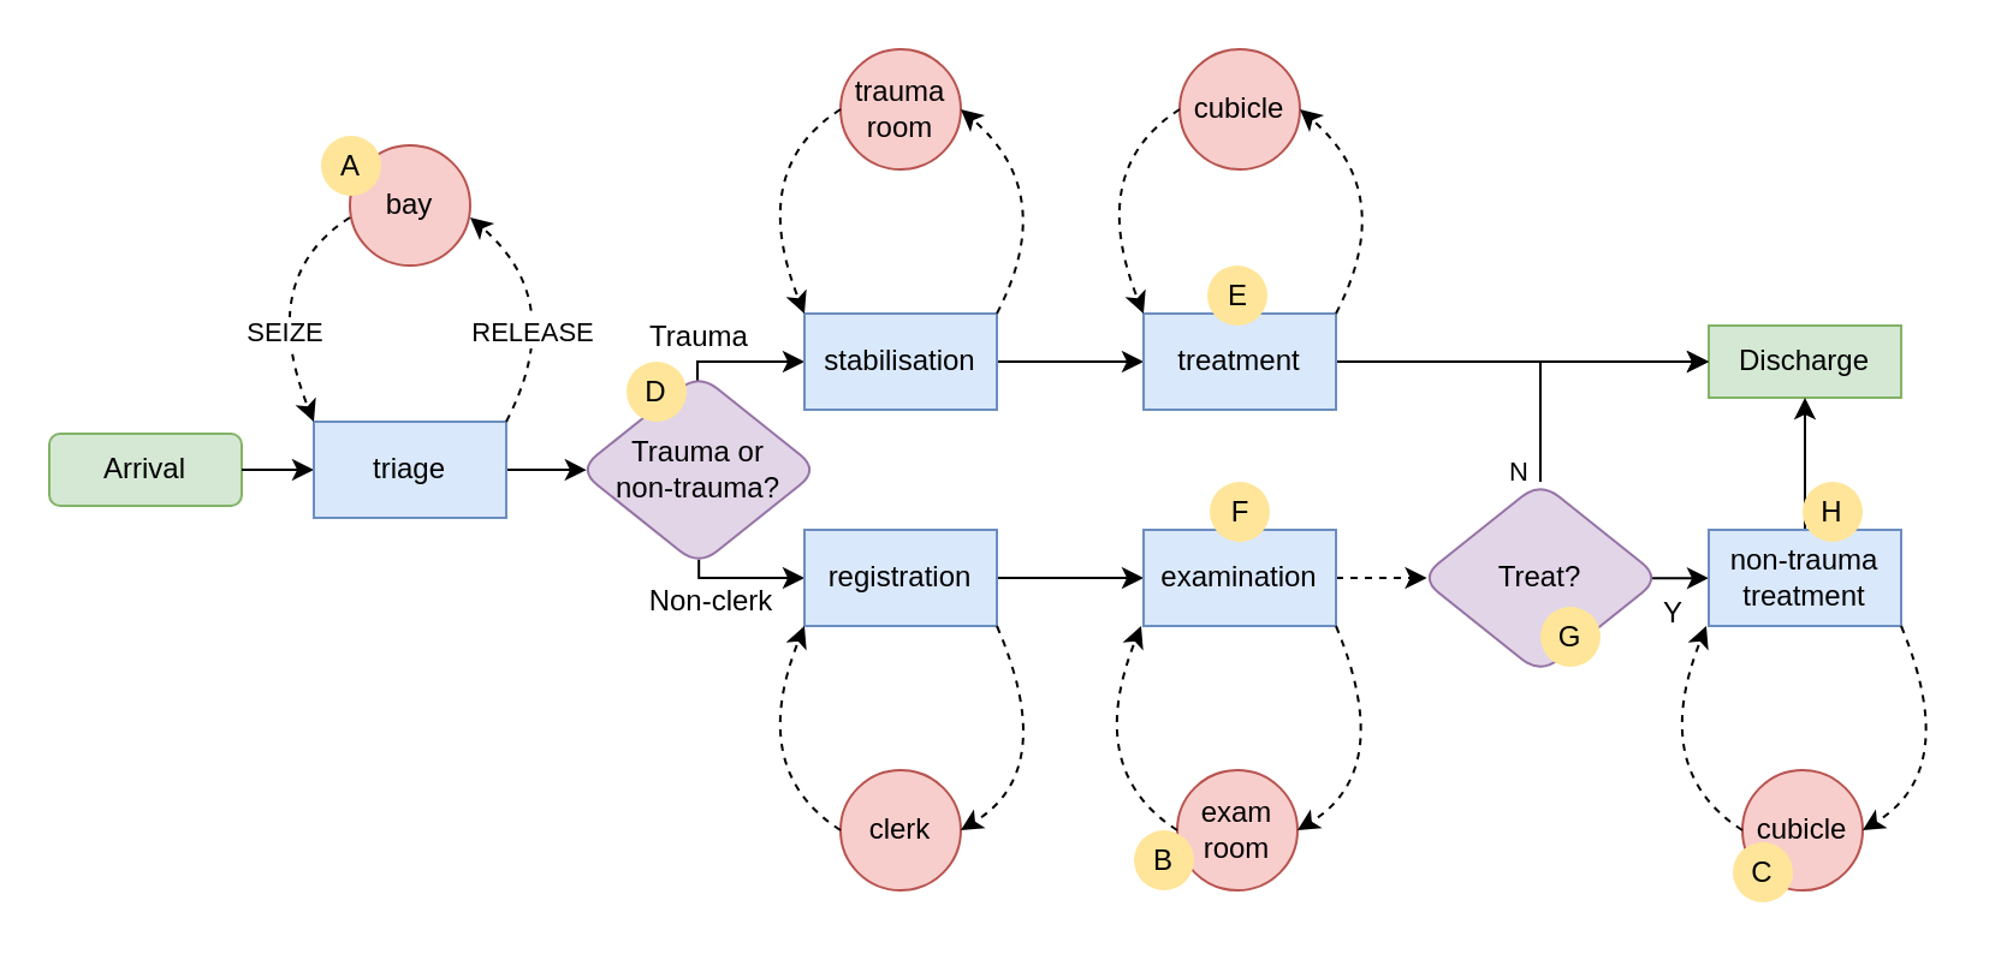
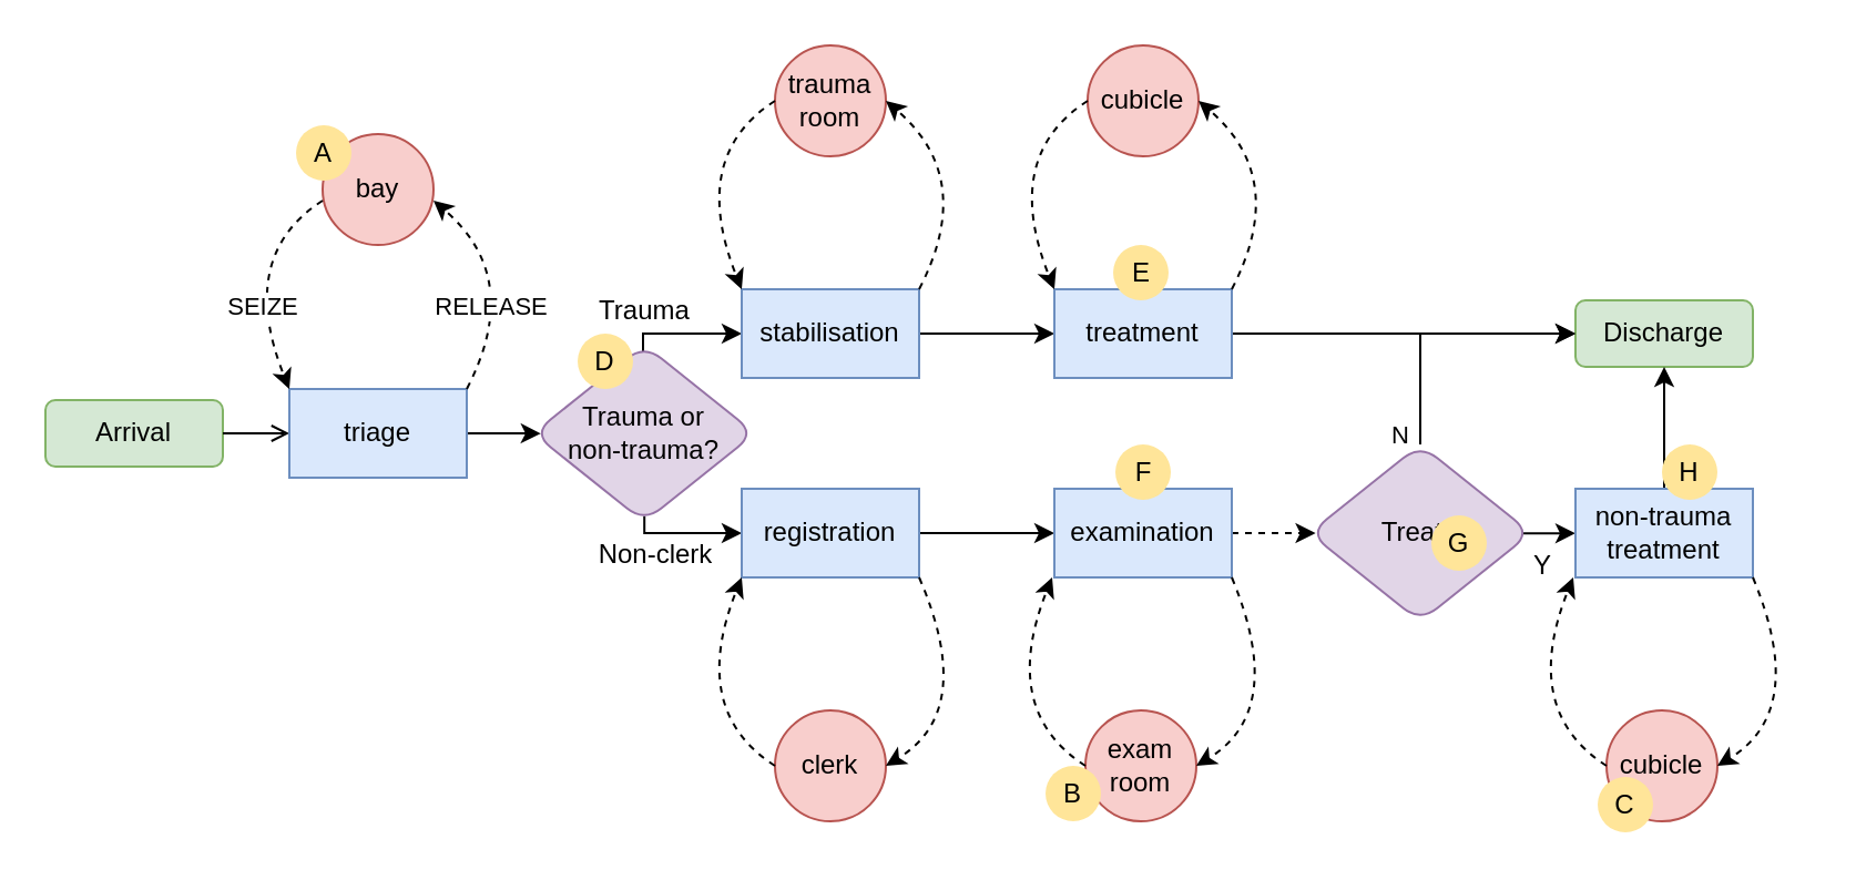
  <mxCell id="0" />
  <mxCell id="1" parent="0" />
  <mxCell id="2" value="" style="edgeStyle=orthogonalEdgeStyle;rounded=0;orthogonalLoop=1;jettySize=auto;html=1;entryX=0.034;entryY=0.501;entryDx=0;entryDy=0;entryPerimeter=0;" parent="1" source="13" target="6" edge="1"><mxGeometry relative="1" as="geometry" /></mxCell>
  <mxCell id="3" value="Arrival" style="rounded=1;whiteSpace=wrap;html=1;fillColor=#d5e8d4;strokeColor=#82b366;" parent="1" vertex="1"><mxGeometry x="20" y="180" width="80" height="30" as="geometry" /></mxCell>
  <mxCell id="4" style="edgeStyle=orthogonalEdgeStyle;rounded=0;orthogonalLoop=1;jettySize=auto;html=1;exitX=0.495;exitY=0.053;exitDx=0;exitDy=0;entryX=0;entryY=0.5;entryDx=0;entryDy=0;exitPerimeter=0;" parent="1" source="6" target="8" edge="1"><mxGeometry relative="1" as="geometry"><Array as="points"><mxPoint x="289" y="150" /></Array></mxGeometry></mxCell>
  <mxCell id="5" style="edgeStyle=orthogonalEdgeStyle;rounded=0;orthogonalLoop=1;jettySize=auto;html=1;exitX=0.501;exitY=0.967;exitDx=0;exitDy=0;entryX=0;entryY=0.5;entryDx=0;entryDy=0;exitPerimeter=0;" parent="1" source="6" target="15" edge="1"><mxGeometry relative="1" as="geometry"><Array as="points"><mxPoint x="290" y="240" /></Array></mxGeometry></mxCell>
  <mxCell id="6" value="&lt;div&gt;Trauma or &lt;br&gt;&lt;/div&gt;&lt;div&gt;non-trauma?&lt;br&gt;&lt;/div&gt;" style="rhombus;whiteSpace=wrap;html=1;rounded=1;fillColor=#e1d5e7;strokeColor=#9673a6;" parent="1" vertex="1"><mxGeometry x="240" y="155" width="100" height="80" as="geometry" /></mxCell>
  <mxCell id="7" style="edgeStyle=orthogonalEdgeStyle;rounded=0;orthogonalLoop=1;jettySize=auto;html=1;exitX=1;exitY=0.5;exitDx=0;exitDy=0;" parent="1" source="8" target="11" edge="1"><mxGeometry relative="1" as="geometry" /></mxCell>
  <mxCell id="8" value="stabilisation" style="rounded=0;whiteSpace=wrap;html=1;fillColor=#dae8fc;strokeColor=#6c8ebf;" parent="1" vertex="1"><mxGeometry x="334" y="130" width="80" height="40" as="geometry" /></mxCell>
- <mxCell id="9" value="Discharge" style="whiteSpace=wrap;html=1;fillColor=#d5e8d4;strokeColor=#82b366;rounded=0;" parent="1" vertex="1"><mxGeometry x="710" y="135" width="80" height="30" as="geometry" /></mxCell>
+ <mxCell id="9" value="Discharge" style="rounded=1;whiteSpace=wrap;html=1;fillColor=#d5e8d4;strokeColor=#82b366;" parent="1" vertex="1"><mxGeometry x="710" y="135" width="80" height="30" as="geometry" /></mxCell>
  <mxCell id="10" style="edgeStyle=orthogonalEdgeStyle;rounded=0;orthogonalLoop=1;jettySize=auto;html=1;exitX=1;exitY=0.5;exitDx=0;exitDy=0;entryX=0;entryY=0.5;entryDx=0;entryDy=0;" parent="1" source="11" target="9" edge="1"><mxGeometry relative="1" as="geometry" /></mxCell>
  <mxCell id="11" value="treatment" style="rounded=0;whiteSpace=wrap;html=1;fillColor=#dae8fc;strokeColor=#6c8ebf;" parent="1" vertex="1"><mxGeometry x="475" y="130" width="80" height="40" as="geometry" /></mxCell>
- <mxCell id="12" value="" style="edgeStyle=orthogonalEdgeStyle;rounded=0;orthogonalLoop=1;jettySize=auto;html=1;" parent="1" source="3" target="13" edge="1"><mxGeometry relative="1" as="geometry"><mxPoint x="100" y="195" as="sourcePoint" /><mxPoint x="240" y="195" as="targetPoint" /></mxGeometry></mxCell>
+ <mxCell id="12" value="" style="edgeStyle=orthogonalEdgeStyle;rounded=0;orthogonalLoop=1;jettySize=auto;html=1;endArrow=open;" parent="1" source="3" target="13" edge="1"><mxGeometry relative="1" as="geometry"><mxPoint x="100" y="195" as="sourcePoint" /><mxPoint x="240" y="195" as="targetPoint" /></mxGeometry></mxCell>
  <mxCell id="13" value="triage" style="rounded=0;whiteSpace=wrap;html=1;fillColor=#dae8fc;strokeColor=#6c8ebf;" parent="1" vertex="1"><mxGeometry x="130" y="175" width="80" height="40" as="geometry" /></mxCell>
  <mxCell id="14" style="edgeStyle=orthogonalEdgeStyle;rounded=0;orthogonalLoop=1;jettySize=auto;html=1;exitX=1;exitY=0.5;exitDx=0;exitDy=0;entryX=0;entryY=0.5;entryDx=0;entryDy=0;" parent="1" source="15" target="17" edge="1"><mxGeometry relative="1" as="geometry" /></mxCell>
  <mxCell id="15" value="registration" style="rounded=0;whiteSpace=wrap;html=1;fillColor=#dae8fc;strokeColor=#6c8ebf;" parent="1" vertex="1"><mxGeometry x="334" y="220" width="80" height="40" as="geometry" /></mxCell>
  <mxCell id="16" style="edgeStyle=orthogonalEdgeStyle;rounded=0;orthogonalLoop=1;jettySize=auto;html=1;exitX=1;exitY=0.5;exitDx=0;exitDy=0;entryX=0.028;entryY=0.498;entryDx=0;entryDy=0;entryPerimeter=0;dashed=1;" parent="1" source="17" target="21" edge="1"><mxGeometry relative="1" as="geometry" /></mxCell>
  <mxCell id="17" value="examination" style="rounded=0;whiteSpace=wrap;html=1;fillColor=#dae8fc;strokeColor=#6c8ebf;" parent="1" vertex="1"><mxGeometry x="475" y="220" width="80" height="40" as="geometry" /></mxCell>
  <mxCell id="18" style="edgeStyle=orthogonalEdgeStyle;rounded=0;orthogonalLoop=1;jettySize=auto;html=1;exitX=0.215;exitY=0.004;exitDx=0;exitDy=0;entryX=0;entryY=0.5;entryDx=0;entryDy=0;exitPerimeter=0;" parent="1" source="24" target="23" edge="1"><mxGeometry relative="1" as="geometry" /></mxCell>
  <mxCell id="19" style="edgeStyle=orthogonalEdgeStyle;rounded=0;orthogonalLoop=1;jettySize=auto;html=1;exitX=0.5;exitY=0;exitDx=0;exitDy=0;entryX=0;entryY=0.5;entryDx=0;entryDy=0;" parent="1" source="21" target="9" edge="1"><mxGeometry relative="1" as="geometry" /></mxCell>
  <mxCell id="20" value="N" style="edgeLabel;html=1;align=center;verticalAlign=middle;resizable=0;points=[];" parent="19" vertex="1" connectable="0"><mxGeometry x="-0.487" y="1" relative="1" as="geometry"><mxPoint x="-9" y="26" as="offset" /></mxGeometry></mxCell>
  <mxCell id="21" value="Treat?" style="rhombus;whiteSpace=wrap;html=1;rounded=1;fillColor=#e1d5e7;strokeColor=#9673a6;" parent="1" vertex="1"><mxGeometry x="590" y="200" width="100" height="80" as="geometry" /></mxCell>
  <mxCell id="22" style="edgeStyle=orthogonalEdgeStyle;rounded=0;orthogonalLoop=1;jettySize=auto;html=1;exitX=0.5;exitY=0;exitDx=0;exitDy=0;entryX=0.5;entryY=1;entryDx=0;entryDy=0;" parent="1" source="23" target="9" edge="1"><mxGeometry relative="1" as="geometry" /></mxCell>
  <mxCell id="23" value="&lt;div&gt;non-trauma&lt;/div&gt;&lt;div&gt;treatment&lt;br&gt;&lt;/div&gt;" style="rounded=0;whiteSpace=wrap;html=1;fillColor=#dae8fc;strokeColor=#6c8ebf;" parent="1" vertex="1"><mxGeometry x="710" y="220" width="80" height="40" as="geometry" /></mxCell>
  <mxCell id="24" value="Y" style="text;html=1;align=center;verticalAlign=middle;resizable=0;points=[];autosize=1;strokeColor=none;fillColor=none;" parent="1" vertex="1"><mxGeometry x="680" y="240" width="30" height="30" as="geometry" /></mxCell>
  <mxCell id="25" value="Trauma" style="text;html=1;align=center;verticalAlign=middle;resizable=0;points=[];autosize=1;strokeColor=none;fillColor=none;" parent="1" vertex="1"><mxGeometry x="260" y="125" width="60" height="30" as="geometry" /></mxCell>
  <mxCell id="26" value="Non-clerk" style="text;html=1;align=center;verticalAlign=middle;resizable=0;points=[];autosize=1;strokeColor=none;fillColor=none;" parent="1" vertex="1"><mxGeometry x="250" y="235" width="90" height="30" as="geometry" /></mxCell>
  <mxCell id="27" value="&lt;div&gt;trauma &lt;br&gt;&lt;/div&gt;&lt;div&gt;room&lt;/div&gt;" style="ellipse;whiteSpace=wrap;html=1;aspect=fixed;fillColor=#f8cecc;strokeColor=#b85450;" parent="1" vertex="1"><mxGeometry x="349" y="20" width="50" height="50" as="geometry" /></mxCell>
  <mxCell id="28" value="cubicle" style="ellipse;whiteSpace=wrap;html=1;aspect=fixed;fillColor=#f8cecc;strokeColor=#b85450;" parent="1" vertex="1"><mxGeometry x="490" y="20" width="50" height="50" as="geometry" /></mxCell>
  <mxCell id="29" value="clerk" style="ellipse;whiteSpace=wrap;html=1;aspect=fixed;fillColor=#f8cecc;strokeColor=#b85450;" parent="1" vertex="1"><mxGeometry x="349" y="320" width="50" height="50" as="geometry" /></mxCell>
  <mxCell id="30" value="bay" style="ellipse;whiteSpace=wrap;html=1;aspect=fixed;fillColor=#f8cecc;strokeColor=#b85450;" parent="1" vertex="1"><mxGeometry x="145" y="60" width="50" height="50" as="geometry" /></mxCell>
  <mxCell id="31" value="" style="curved=1;endArrow=classic;html=1;rounded=0;exitX=0;exitY=0.5;exitDx=0;exitDy=0;entryX=0;entryY=0;entryDx=0;entryDy=0;dashed=1;" parent="1" source="27" target="8" edge="1"><mxGeometry width="50" height="50" relative="1" as="geometry"><mxPoint x="300" y="30" as="sourcePoint" /><mxPoint x="250" y="80" as="targetPoint" /><Array as="points"><mxPoint x="310" y="70" /></Array></mxGeometry></mxCell>
  <mxCell id="32" value="" style="curved=1;endArrow=classic;html=1;rounded=0;exitX=1;exitY=0;exitDx=0;exitDy=0;entryX=1;entryY=0.5;entryDx=0;entryDy=0;dashed=1;" parent="1" source="8" target="27" edge="1"><mxGeometry width="50" height="50" relative="1" as="geometry"><mxPoint x="410" y="120" as="sourcePoint" /><mxPoint x="460" y="70" as="targetPoint" /><Array as="points"><mxPoint x="440" y="80" /></Array></mxGeometry></mxCell>
  <mxCell id="33" value="" style="curved=1;endArrow=classic;html=1;rounded=0;exitX=0;exitY=0.5;exitDx=0;exitDy=0;entryX=0;entryY=0;entryDx=0;entryDy=0;dashed=1;" parent="1" edge="1"><mxGeometry width="50" height="50" relative="1" as="geometry"><mxPoint x="490" y="45" as="sourcePoint" /><mxPoint x="475" y="130" as="targetPoint" /><Array as="points"><mxPoint x="451" y="70" /></Array></mxGeometry></mxCell>
  <mxCell id="34" value="" style="curved=1;endArrow=classic;html=1;rounded=0;exitX=1;exitY=0;exitDx=0;exitDy=0;entryX=1;entryY=0.5;entryDx=0;entryDy=0;dashed=1;" parent="1" edge="1"><mxGeometry width="50" height="50" relative="1" as="geometry"><mxPoint x="555" y="130" as="sourcePoint" /><mxPoint x="540" y="45" as="targetPoint" /><Array as="points"><mxPoint x="581" y="80" /></Array></mxGeometry></mxCell>
  <mxCell id="35" value="" style="curved=1;endArrow=classic;html=1;rounded=0;exitX=0;exitY=0.5;exitDx=0;exitDy=0;entryX=0;entryY=0;entryDx=0;entryDy=0;dashed=1;" parent="1" edge="1"><mxGeometry width="50" height="50" relative="1" as="geometry"><mxPoint x="145" y="90" as="sourcePoint" /><mxPoint x="130" y="175" as="targetPoint" /><Array as="points"><mxPoint x="106" y="115" /></Array></mxGeometry></mxCell>
  <mxCell id="36" value="SEIZE" style="edgeLabel;html=1;align=center;verticalAlign=middle;resizable=0;points=[];" parent="35" vertex="1" connectable="0"><mxGeometry x="0.275" y="2" relative="1" as="geometry"><mxPoint as="offset" /></mxGeometry></mxCell>
  <mxCell id="37" value="" style="curved=1;endArrow=classic;html=1;rounded=0;exitX=1;exitY=0;exitDx=0;exitDy=0;entryX=1;entryY=0.5;entryDx=0;entryDy=0;dashed=1;" parent="1" edge="1"><mxGeometry width="50" height="50" relative="1" as="geometry"><mxPoint x="210" y="175" as="sourcePoint" /><mxPoint x="195" y="90" as="targetPoint" /><Array as="points"><mxPoint x="236" y="125" /></Array></mxGeometry></mxCell>
  <mxCell id="38" value="RELEASE" style="edgeLabel;html=1;align=center;verticalAlign=middle;resizable=0;points=[];" parent="37" vertex="1" connectable="0"><mxGeometry x="-0.318" y="8" relative="1" as="geometry"><mxPoint as="offset" /></mxGeometry></mxCell>
  <mxCell id="39" value="" style="curved=1;endArrow=classic;html=1;rounded=0;exitX=0;exitY=0.5;exitDx=0;exitDy=0;entryX=0;entryY=0.5;entryDx=0;entryDy=0;dashed=1;" parent="1" source="29" edge="1"><mxGeometry width="50" height="50" relative="1" as="geometry"><mxPoint x="319" y="345" as="sourcePoint" /><mxPoint x="334" y="260" as="targetPoint" /><Array as="points"><mxPoint x="310" y="320" /></Array></mxGeometry></mxCell>
  <mxCell id="40" value="" style="curved=1;endArrow=classic;html=1;rounded=0;entryX=1;entryY=0.5;entryDx=0;entryDy=0;dashed=1;exitX=1;exitY=1;exitDx=0;exitDy=0;" parent="1" source="15" edge="1"><mxGeometry width="50" height="50" relative="1" as="geometry"><mxPoint x="413" y="260" as="sourcePoint" /><mxPoint x="399" y="345" as="targetPoint" /><Array as="points"><mxPoint x="440" y="320" /></Array></mxGeometry></mxCell>
  <mxCell id="41" value="&lt;div&gt;exam&lt;/div&gt;&lt;div&gt;room&lt;br&gt;&lt;/div&gt;" style="ellipse;whiteSpace=wrap;html=1;aspect=fixed;fillColor=#f8cecc;strokeColor=#b85450;" parent="1" vertex="1"><mxGeometry x="489" y="320" width="50" height="50" as="geometry" /></mxCell>
  <mxCell id="42" value="" style="curved=1;endArrow=classic;html=1;rounded=0;exitX=0;exitY=0.5;exitDx=0;exitDy=0;entryX=0;entryY=0.5;entryDx=0;entryDy=0;dashed=1;" parent="1" source="41" edge="1"><mxGeometry width="50" height="50" relative="1" as="geometry"><mxPoint x="459" y="345" as="sourcePoint" /><mxPoint x="474" y="260" as="targetPoint" /><Array as="points"><mxPoint x="450" y="320" /></Array></mxGeometry></mxCell>
  <mxCell id="43" value="" style="curved=1;endArrow=classic;html=1;rounded=0;entryX=1;entryY=0.5;entryDx=0;entryDy=0;dashed=1;exitX=1;exitY=1;exitDx=0;exitDy=0;" parent="1" source="17" edge="1"><mxGeometry width="50" height="50" relative="1" as="geometry"><mxPoint x="553" y="260" as="sourcePoint" /><mxPoint x="539" y="345" as="targetPoint" /><Array as="points"><mxPoint x="580" y="320" /></Array></mxGeometry></mxCell>
  <mxCell id="44" value="cubicle" style="ellipse;whiteSpace=wrap;html=1;aspect=fixed;fillColor=#f8cecc;strokeColor=#b85450;" parent="1" vertex="1"><mxGeometry x="724" y="320" width="50" height="50" as="geometry" /></mxCell>
  <mxCell id="45" value="" style="curved=1;endArrow=classic;html=1;rounded=0;exitX=0;exitY=0.5;exitDx=0;exitDy=0;entryX=0;entryY=0.5;entryDx=0;entryDy=0;dashed=1;" parent="1" source="44" edge="1"><mxGeometry width="50" height="50" relative="1" as="geometry"><mxPoint x="694" y="345" as="sourcePoint" /><mxPoint x="709" y="260" as="targetPoint" /><Array as="points"><mxPoint x="685" y="320" /></Array></mxGeometry></mxCell>
  <mxCell id="46" value="" style="curved=1;endArrow=classic;html=1;rounded=0;entryX=1;entryY=0.5;entryDx=0;entryDy=0;dashed=1;exitX=1;exitY=1;exitDx=0;exitDy=0;" parent="1" edge="1"><mxGeometry width="50" height="50" relative="1" as="geometry"><mxPoint x="790" y="260" as="sourcePoint" /><mxPoint x="774" y="345" as="targetPoint" /><Array as="points"><mxPoint x="815" y="320" /></Array></mxGeometry></mxCell>
  <mxCell id="47" value="A" style="ellipse;whiteSpace=wrap;html=1;aspect=fixed;align=center;strokeColor=none;fillColor=#FFE599;" vertex="1" parent="1"><mxGeometry x="133" y="56" width="25" height="25" as="geometry" /></mxCell>
  <mxCell id="48" value="B" style="ellipse;whiteSpace=wrap;html=1;aspect=fixed;align=center;strokeColor=none;fillColor=#FFE599;" vertex="1" parent="1"><mxGeometry x="471" y="345" width="25" height="25" as="geometry" /></mxCell>
  <mxCell id="49" value="C" style="ellipse;whiteSpace=wrap;html=1;aspect=fixed;align=center;strokeColor=none;fillColor=#FFE599;" vertex="1" parent="1"><mxGeometry x="720" y="350" width="25" height="25" as="geometry" /></mxCell>
  <mxCell id="50" value="D" style="ellipse;whiteSpace=wrap;html=1;aspect=fixed;align=center;strokeColor=none;fillColor=#FFE599;" vertex="1" parent="1"><mxGeometry x="260" y="150" width="25" height="25" as="geometry" /></mxCell>
  <mxCell id="51" value="E" style="ellipse;whiteSpace=wrap;html=1;aspect=fixed;align=center;strokeColor=none;fillColor=#FFE599;" vertex="1" parent="1"><mxGeometry x="501.5" y="110" width="25" height="25" as="geometry" /></mxCell>
  <mxCell id="52" value="F" style="ellipse;whiteSpace=wrap;html=1;aspect=fixed;align=center;strokeColor=none;fillColor=#FFE599;" vertex="1" parent="1"><mxGeometry x="502.5" y="200" width="25" height="25" as="geometry" /></mxCell>
- <mxCell id="53" value="G" style="ellipse;whiteSpace=wrap;html=1;aspect=fixed;align=center;strokeColor=none;fillColor=#FFE599;" vertex="1" parent="1"><mxGeometry x="640" y="252" width="25" height="25" as="geometry" /></mxCell>
+ <mxCell id="53" value="G" style="ellipse;whiteSpace=wrap;html=1;aspect=fixed;align=center;strokeColor=none;fillColor=#FFE599;" vertex="1" parent="1"><mxGeometry x="645" y="232" width="25" height="25" as="geometry" /></mxCell>
  <mxCell id="54" value="H" style="ellipse;whiteSpace=wrap;html=1;aspect=fixed;align=center;strokeColor=none;fillColor=#FFE599;" vertex="1" parent="1"><mxGeometry x="749" y="200" width="25" height="25" as="geometry" /></mxCell>
